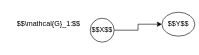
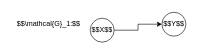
  <mxCell id="0" />
  <mxCell id="1" parent="0" />
  <mxCell id="2" value="$$\mathcal{G}_1:$$" style="text;html=1;align=center;verticalAlign=middle;resizable=0;points=[];autosize=1;" vertex="1" parent="1"><mxGeometry x="20" y="30" width="120" height="20" as="geometry" /></mxCell>
  <mxCell id="3" style="edgeStyle=orthogonalEdgeStyle;rounded=0;orthogonalLoop=1;jettySize=auto;html=1;exitX=1;exitY=0.5;exitDx=0;exitDy=0;entryX=0;entryY=0.5;entryDx=0;entryDy=0;" edge="1" parent="1" source="4" target="5"><mxGeometry relative="1" as="geometry" /></mxCell>
  <mxCell id="4" value="$$X$$" style="ellipse;whiteSpace=wrap;html=1;" vertex="1" parent="1"><mxGeometry x="150" y="30" width="40" height="40" as="geometry" /></mxCell>
- <mxCell id="5" value="$$Y$$" style="ellipse;whiteSpace=wrap;html=1;" vertex="1" parent="1"><mxGeometry x="270" y="20" width="55" height="40" as="geometry" /></mxCell>
+ <mxCell id="5" value="$$Y$$" style="ellipse;whiteSpace=wrap;html=1;" vertex="1" parent="1"><mxGeometry x="270" y="20" width="40" height="40" as="geometry" /></mxCell>
